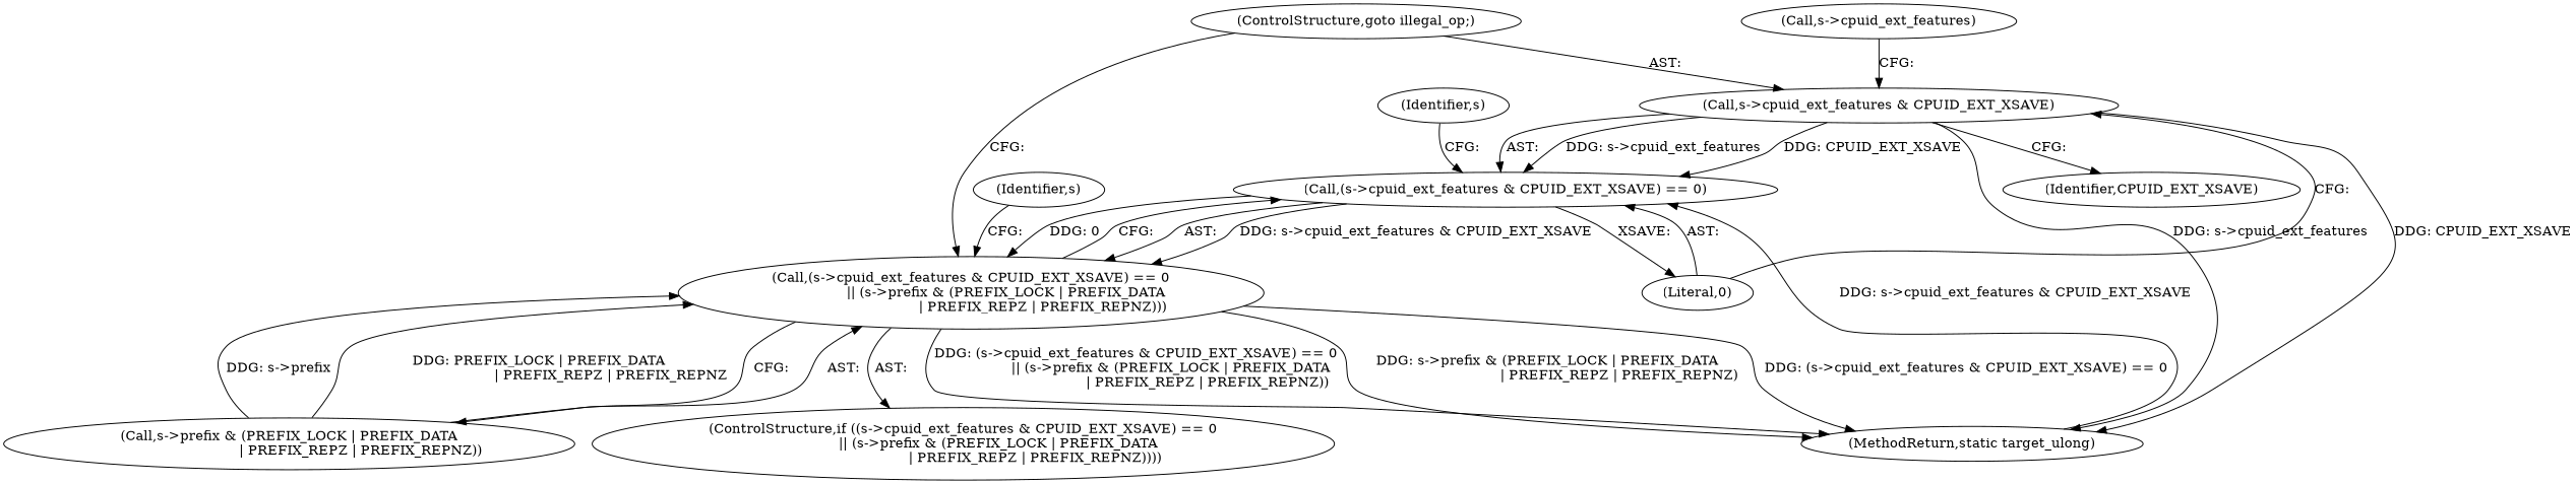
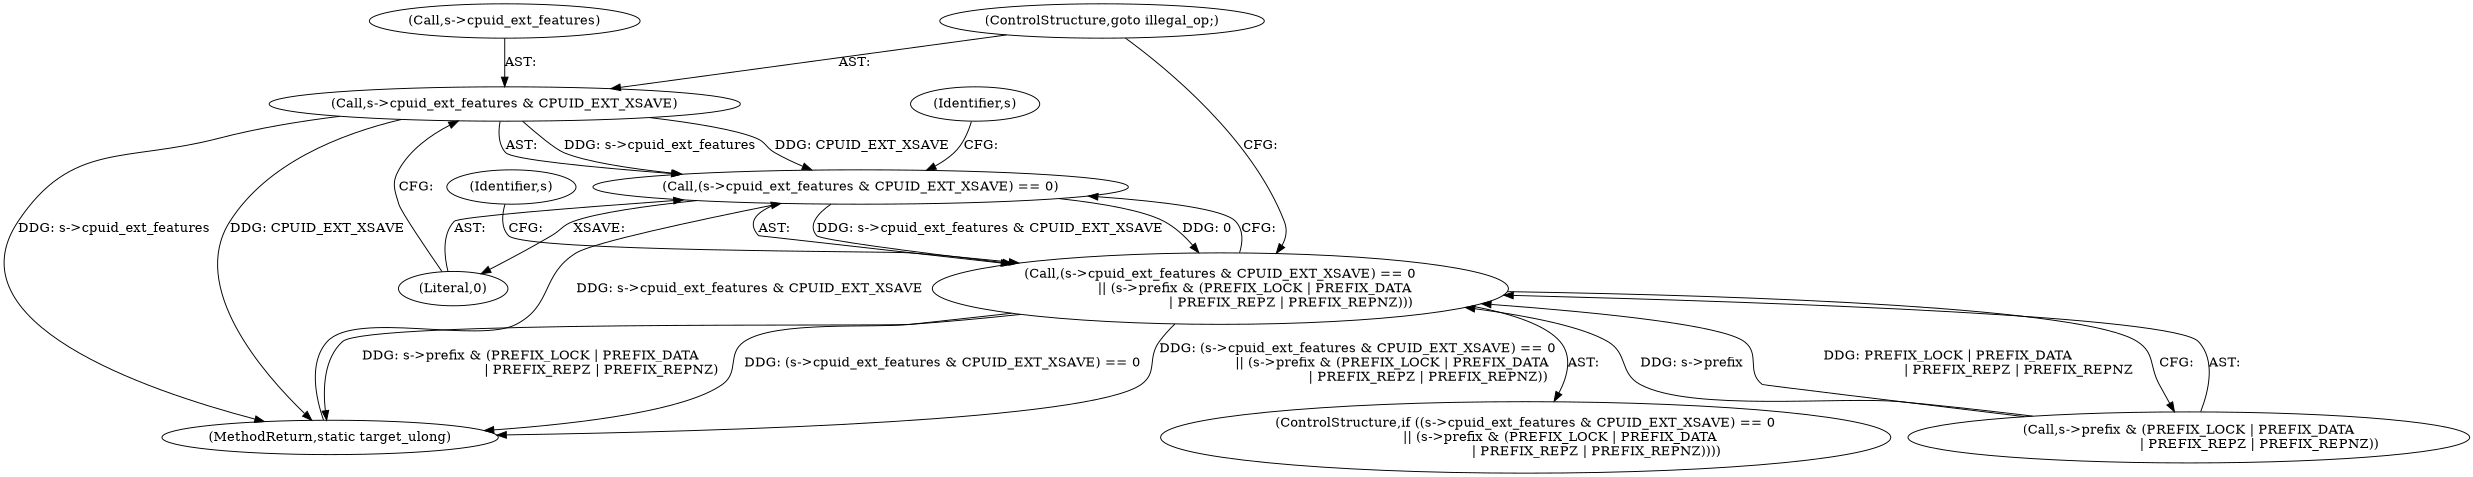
  digraph {
    n1 [label="(Call,s->cpuid_ext_features & CPUID_EXT_XSAVE)"]
    n2 [label="(Call,(s->cpuid_ext_features & CPUID_EXT_XSAVE) == 0)"]
-   n3 [label="(Identifier,CPUID_EXT_XSAVE)"]
    n4 [label="(MethodReturn,static target_ulong)"]
    n5 [label="(Call,(s->cpuid_ext_features & CPUID_EXT_XSAVE) == 0\n                || (s->prefix & (PREFIX_LOCK | PREFIX_DATA\n                                 | PREFIX_REPZ | PREFIX_REPNZ)))"]
    n6 [label="(Literal,0)"]
    n7 [label="(Call,s->prefix & (PREFIX_LOCK | PREFIX_DATA\n                                 | PREFIX_REPZ | PREFIX_REPNZ))"]
    n8 [label="(ControlStructure,if ((s->cpuid_ext_features & CPUID_EXT_XSAVE) == 0\n                || (s->prefix & (PREFIX_LOCK | PREFIX_DATA\n                                 | PREFIX_REPZ | PREFIX_REPNZ))))"]
    n9 [label="(Identifier,s)"]
    n10 [label="(ControlStructure,goto illegal_op;)"]
    n11 [label="(Identifier,s)"]
    n12 [label="(Call,s->cpuid_ext_features)"]
    n1 -> n2 [label="AST: "]
    n1 -> n2 [label="DDG: s->cpuid_ext_features"]
    n1 -> n2 [label="DDG: CPUID_EXT_XSAVE"]
-   n1 -> n3 [label="CFG: "]
    n1 -> n4 [label="DDG: s->cpuid_ext_features"]
    n1 -> n4 [label="DDG: CPUID_EXT_XSAVE"]
    n2 -> n5 [label="AST: "]
    n2 -> n5 [label="DDG: s->cpuid_ext_features & CPUID_EXT_XSAVE"]
    n2 -> n5 [label="DDG: 0"]
    n2 -> n6 [label="XSAVE: "]
    n4 -> n2 [label="DDG: s->cpuid_ext_features & CPUID_EXT_XSAVE"]
    n5 -> n2 [label="CFG: "]
    n5 -> n4 [label="DDG: (s->cpuid_ext_features & CPUID_EXT_XSAVE) == 0"]
    n5 -> n4 [label="DDG: (s->cpuid_ext_features & CPUID_EXT_XSAVE) == 0\n                || (s->prefix & (PREFIX_LOCK | PREFIX_DATA\n                                 | PREFIX_REPZ | PREFIX_REPNZ))"]
    n5 -> n4 [label="DDG: s->prefix & (PREFIX_LOCK | PREFIX_DATA\n                                 | PREFIX_REPZ | PREFIX_REPNZ)"]
    n5 -> n7 [label="CFG: "]
    n5 -> n8 [label="AST: "]
    n6 -> n1 [label="CFG: "]
    n6 -> n2 [label="AST: "]
    n7 -> n5 [label="AST: "]
    n7 -> n5 [label="DDG: s->prefix"]
    n7 -> n5 [label="DDG: PREFIX_LOCK | PREFIX_DATA\n                                 | PREFIX_REPZ | PREFIX_REPNZ"]
    n9 -> n5 [label="CFG: "]
    n10 -> n1 [label="AST: "]
    n10 -> n5 [label="CFG: "]
    n11 -> n2 [label="CFG: "]
-   n12 -> n1 [label="CFG: "]
+   n12 -> n1 [label="AST: "]
  }
